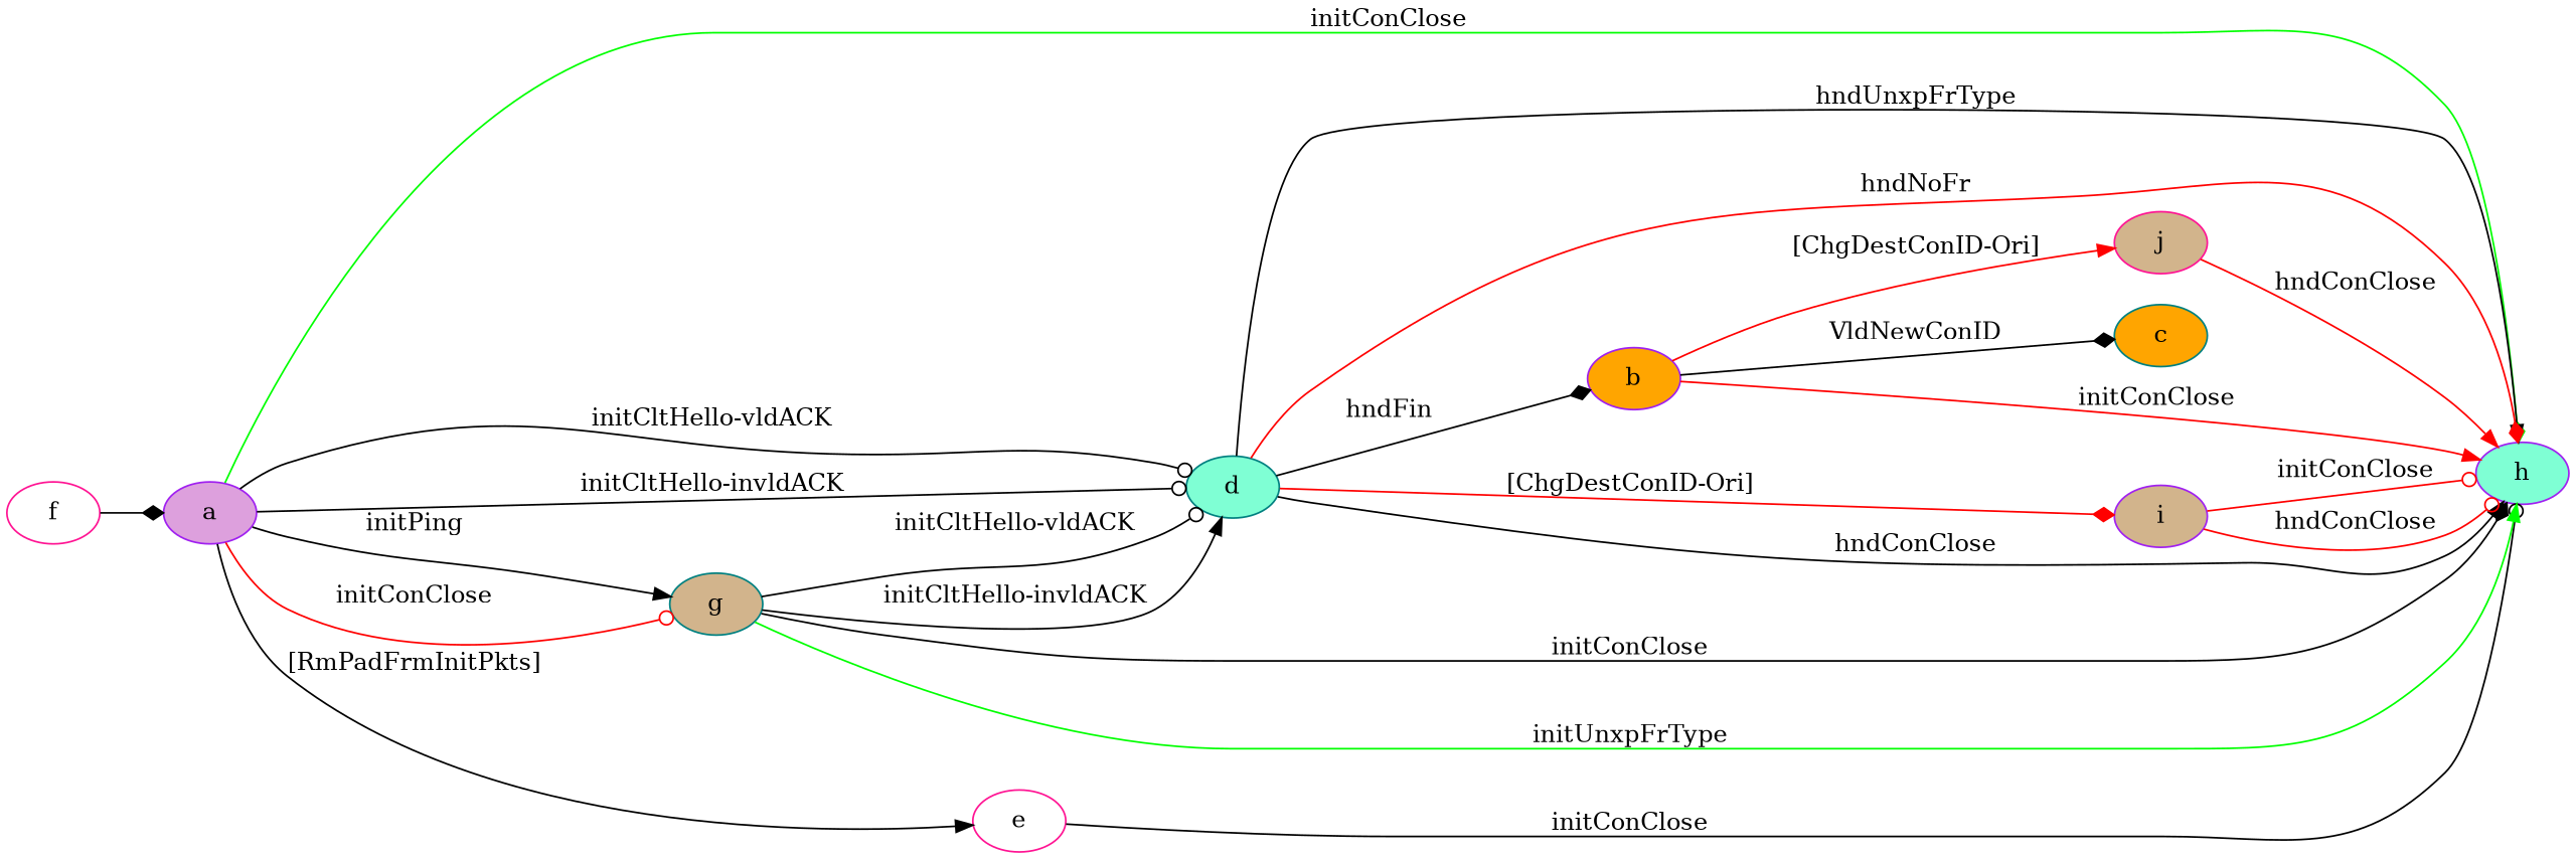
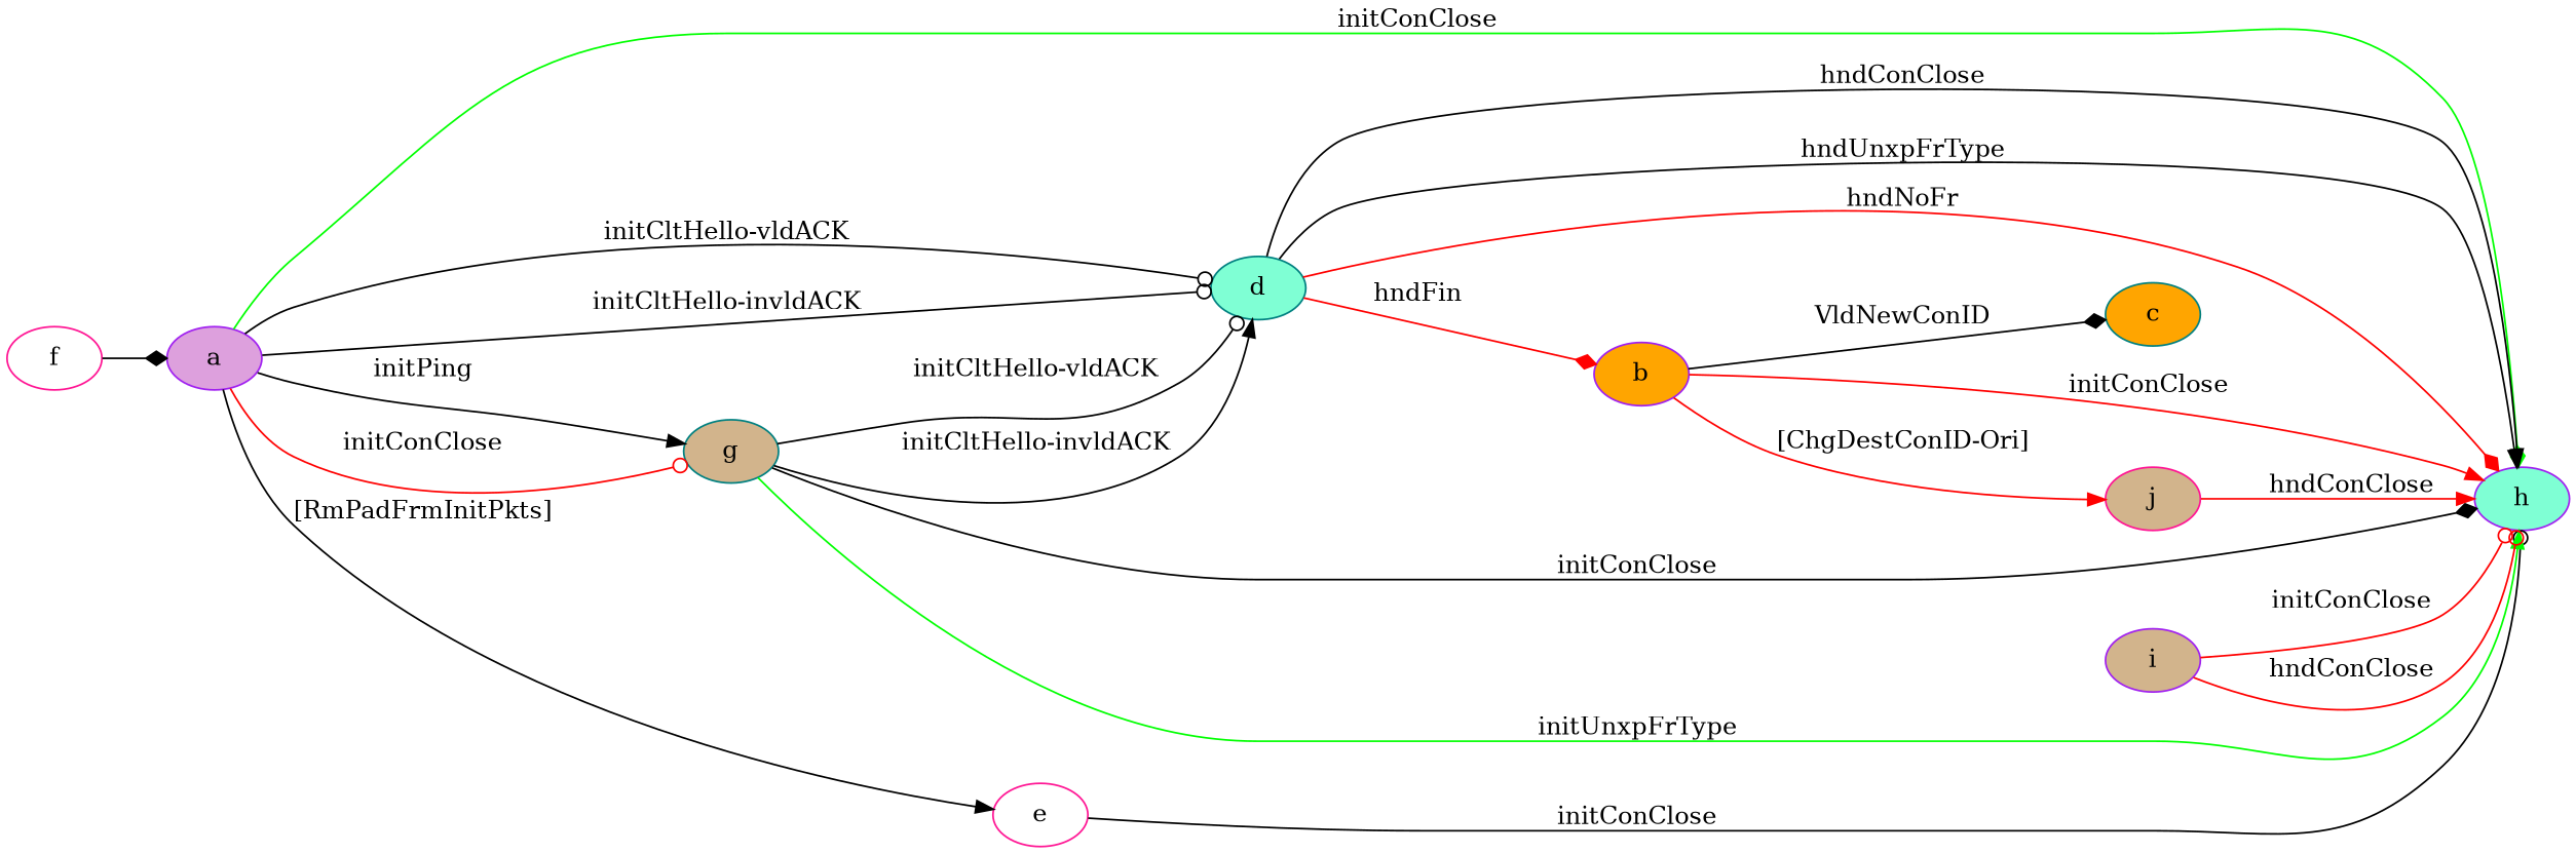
  digraph {
    rankdir=LR
    node [color=purple fillcolor=tan style=filled]
    edge [arrowhead=normal]
    a [fillcolor=plum]
    d [color=teal fillcolor=aquamarine]
    e [color=deeppink fillcolor=white]
    g [color=teal]
    h [fillcolor=aquamarine]
    b [fillcolor=orange]
    i
    c [color=teal fillcolor=orange]
    j [color=deeppink]
    f [color=deeppink fillcolor=white]
    a -> d [arrowhead=odot label="initCltHello-vldACK "]
    a -> d [arrowhead=odot label="initCltHello-invldACK "]
    a -> e [label="[RmPadFrmInitPkts] "]
    a -> g [label="initPing "]
    a -> g [arrowhead=odot color=red label="initConClose "]
    a -> h [arrowhead=diamond color=green label="initConClose "]
    d -> h [label="hndConClose "]
    d -> h [label="hndUnxpFrType "]
    d -> h [arrowhead=diamond color=red label="hndNoFr "]
-   d -> b [arrowhead=diamond label="hndFin "]
-   d -> i [arrowhead=diamond color=red label="[ChgDestConID-Ori] "]
+   d -> b [arrowhead=diamond label="hndFin " color=red]
    e -> h [arrowhead=odot label="initConClose "]
    g -> d [arrowhead=odot label="initCltHello-vldACK "]
    g -> d [label="initCltHello-invldACK "]
    g -> h [arrowhead=diamond label="initConClose "]
    g -> h [color=green label="initUnxpFrType "]
    b -> h [color=red label="initConClose "]
    b -> c [arrowhead=diamond label="VldNewConID "]
    b -> j [color=red label="[ChgDestConID-Ori] "]
    i -> h [arrowhead=odot color=red label="initConClose "]
    i -> h [arrowhead=odot color=red label="hndConClose "]
    j -> h [color=red label="hndConClose "]
    f -> a [arrowhead=diamond]
  }
